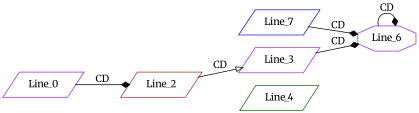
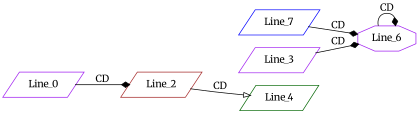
  digraph {
    fontname=Merriweather
    rankdir=LR
    node [color=purple fontname=Merriweather shape=parallelogram]
    edge [arrowhead=diamond fontname=Merriweather]
    Line_2 [color=brown]
    Line_0
    Line_3
    Line_6 [shape=octagon]
    Line_4 [color=darkgreen]
    Line_7 [color=blue]
-   Line_2 -> Line_3 [arrowhead=onormal label=CD]
+   Line_2 -> Line_4 [arrowhead=onormal label=CD]
    Line_0 -> Line_2 [label=CD]
    Line_3 -> Line_6 [label=CD]
    Line_6 -> Line_6 [label=CD]
    Line_7 -> Line_6 [label=CD]
  }
